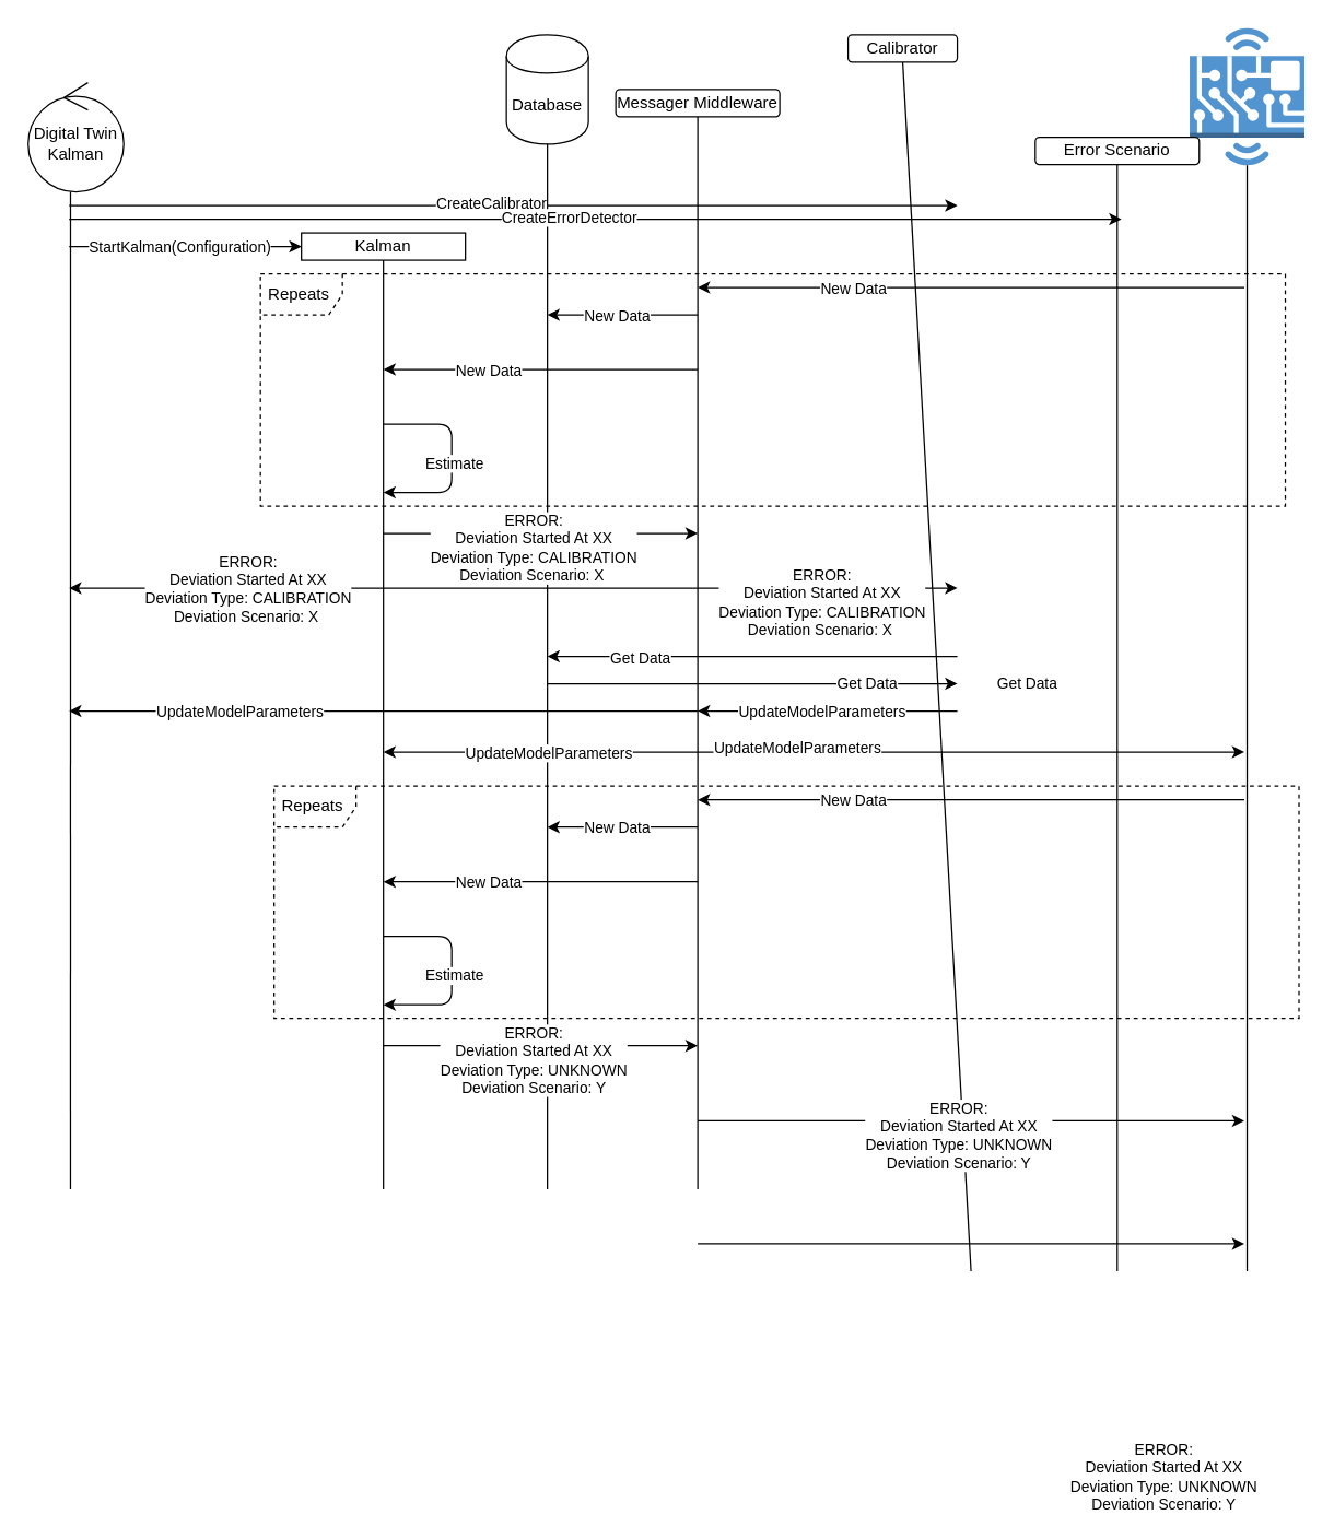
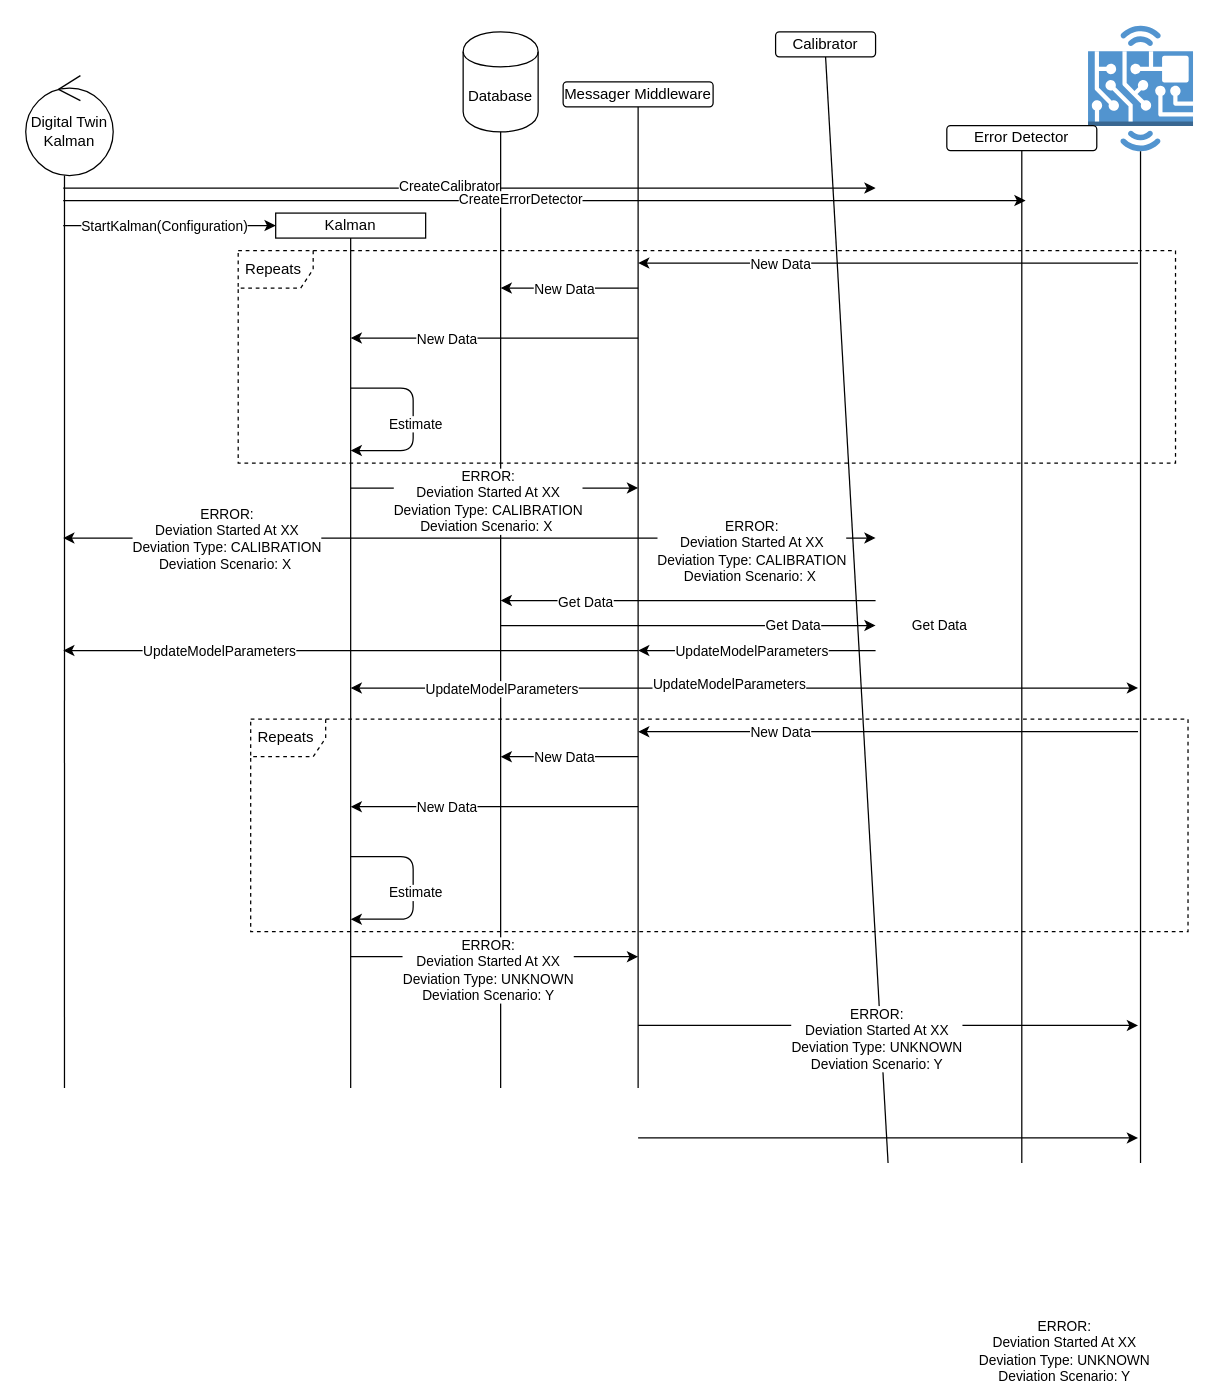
  <mxCell id="0" />
  <mxCell id="1" parent="0" />
  <mxCell id="2" value="Digital Twin Kalman" style="ellipse;shape=umlControl;whiteSpace=wrap;html=1;" vertex="1" parent="1"><mxGeometry x="20" y="60" width="70" height="80" as="geometry" /></mxCell>
  <mxCell id="3" value="" style="endArrow=classic;html=1;entryX=0;entryY=0.5;entryDx=0;entryDy=0;" edge="1" parent="1" target="6"><mxGeometry width="50" height="50" relative="1" as="geometry"><mxPoint x="50" y="180" as="sourcePoint" /><mxPoint x="120" y="190" as="targetPoint" /></mxGeometry></mxCell>
  <mxCell id="4" value="StartKalman(Configuration)" style="edgeLabel;html=1;align=center;verticalAlign=middle;resizable=0;points=[];" vertex="1" connectable="0" parent="3"><mxGeometry x="0.165" y="-3" relative="1" as="geometry"><mxPoint x="-19" y="-3" as="offset" /></mxGeometry></mxCell>
  <mxCell id="5" value="" style="endArrow=none;html=1;entryX=0.5;entryY=1;entryDx=0;entryDy=0;" edge="1" parent="1" target="16"><mxGeometry width="50" height="50" relative="1" as="geometry"><mxPoint x="510" y="870" as="sourcePoint" /><mxPoint x="511" y="170" as="targetPoint" /></mxGeometry></mxCell>
  <mxCell id="6" value="Kalman" style="whiteSpace=wrap;html=1;rounded=0;" vertex="1" parent="1"><mxGeometry x="220" y="170" width="120" height="20" as="geometry" /></mxCell>
  <mxCell id="7" value="" style="endArrow=none;html=1;entryX=0.5;entryY=1;entryDx=0;entryDy=0;" edge="1" parent="1" target="6"><mxGeometry width="50" height="50" relative="1" as="geometry"><mxPoint x="280" y="870" as="sourcePoint" /><mxPoint x="250" y="330" as="targetPoint" /></mxGeometry></mxCell>
  <mxCell id="8" value="Database" style="shape=cylinder;whiteSpace=wrap;html=1;boundedLbl=1;backgroundOutline=1;" vertex="1" parent="1"><mxGeometry x="370" y="25" width="60" height="80" as="geometry" /></mxCell>
  <mxCell id="9" value="" style="endArrow=none;html=1;entryX=0.5;entryY=1;entryDx=0;entryDy=0;" edge="1" parent="1" target="8"><mxGeometry width="50" height="50" relative="1" as="geometry"><mxPoint x="400" y="870" as="sourcePoint" /><mxPoint x="290" y="200" as="targetPoint" /></mxGeometry></mxCell>
  <mxCell id="10" value="" style="endArrow=classic;html=1;" edge="1" parent="1"><mxGeometry width="50" height="50" relative="1" as="geometry"><mxPoint x="510" y="230" as="sourcePoint" /><mxPoint x="400" y="230" as="targetPoint" /></mxGeometry></mxCell>
  <mxCell id="11" value="New Data" style="edgeLabel;html=1;align=center;verticalAlign=middle;resizable=0;points=[];" vertex="1" connectable="0" parent="10"><mxGeometry x="0.564" relative="1" as="geometry"><mxPoint x="26" as="offset" /></mxGeometry></mxCell>
  <mxCell id="12" value="" style="endArrow=classic;html=1;" edge="1" parent="1"><mxGeometry width="50" height="50" relative="1" as="geometry"><mxPoint x="510" y="270" as="sourcePoint" /><mxPoint x="280" y="270" as="targetPoint" /></mxGeometry></mxCell>
  <mxCell id="13" value="New Data" style="edgeLabel;html=1;align=center;verticalAlign=middle;resizable=0;points=[];" vertex="1" connectable="0" parent="12"><mxGeometry x="0.564" relative="1" as="geometry"><mxPoint x="26" as="offset" /></mxGeometry></mxCell>
  <mxCell id="14" value="" style="endArrow=classic;html=1;edgeStyle=orthogonalEdgeStyle;" edge="1" parent="1"><mxGeometry width="50" height="50" relative="1" as="geometry"><mxPoint x="280" y="310" as="sourcePoint" /><mxPoint x="280" y="360" as="targetPoint" /><Array as="points"><mxPoint x="330" y="310" /><mxPoint x="330" y="360" /></Array></mxGeometry></mxCell>
  <mxCell id="15" value="Estimate" style="edgeLabel;html=1;align=center;verticalAlign=middle;resizable=0;points=[];" vertex="1" connectable="0" parent="14"><mxGeometry x="0.04" y="1" relative="1" as="geometry"><mxPoint as="offset" /></mxGeometry></mxCell>
  <mxCell id="16" value="Messager Middleware" style="rounded=1;whiteSpace=wrap;html=1;" vertex="1" parent="1"><mxGeometry x="450" y="65" width="120" height="20" as="geometry" /></mxCell>
  <mxCell id="17" value="" style="endArrow=none;html=1;entryX=0.443;entryY=1;entryDx=0;entryDy=0;entryPerimeter=0;" edge="1" parent="1" target="2"><mxGeometry width="50" height="50" relative="1" as="geometry"><mxPoint x="51" y="870" as="sourcePoint" /><mxPoint x="290" y="200" as="targetPoint" /></mxGeometry></mxCell>
  <mxCell id="18" value="Repeats&amp;nbsp;" style="shape=umlFrame;whiteSpace=wrap;html=1;dashed=1;" vertex="1" parent="1"><mxGeometry x="190" y="200" width="750" height="170" as="geometry" /></mxCell>
  <mxCell id="19" value="" style="endArrow=classic;html=1;" edge="1" parent="1"><mxGeometry width="50" height="50" relative="1" as="geometry"><mxPoint x="280" y="390" as="sourcePoint" /><mxPoint x="510" y="390" as="targetPoint" /></mxGeometry></mxCell>
  <mxCell id="20" value="ERROR:&lt;br&gt;Deviation Started At XX&lt;br&gt;Deviation Type: CALIBRATION&lt;br&gt;Deviation Scenario: X&amp;nbsp;" style="edgeLabel;html=1;align=center;verticalAlign=middle;resizable=0;points=[];" vertex="1" connectable="0" parent="19"><mxGeometry x="-0.052" y="2" relative="1" as="geometry"><mxPoint y="12" as="offset" /></mxGeometry></mxCell>
  <mxCell id="21" value="" style="endArrow=none;html=1;entryX=0.5;entryY=1;entryDx=0;entryDy=0;" edge="1" parent="1" target="22"><mxGeometry width="50" height="50" relative="1" as="geometry"><mxPoint x="710" y="930" as="sourcePoint" /><mxPoint x="701" y="170" as="targetPoint" /></mxGeometry></mxCell>
  <mxCell id="22" value="Calibrator" style="rounded=1;whiteSpace=wrap;html=1;" vertex="1" parent="1"><mxGeometry x="620" y="25" width="80" height="20" as="geometry" /></mxCell>
  <mxCell id="23" value="" style="endArrow=classic;html=1;" edge="1" parent="1"><mxGeometry width="50" height="50" relative="1" as="geometry"><mxPoint x="50" y="150" as="sourcePoint" /><mxPoint x="700" y="150" as="targetPoint" /></mxGeometry></mxCell>
  <mxCell id="24" value="CreateCalibrator" style="edgeLabel;html=1;align=center;verticalAlign=middle;resizable=0;points=[];" vertex="1" connectable="0" parent="23"><mxGeometry x="-0.052" y="2" relative="1" as="geometry"><mxPoint as="offset" /></mxGeometry></mxCell>
  <mxCell id="25" value="" style="endArrow=classic;html=1;" edge="1" parent="1"><mxGeometry width="50" height="50" relative="1" as="geometry"><mxPoint x="510" y="430" as="sourcePoint" /><mxPoint x="700" y="430" as="targetPoint" /></mxGeometry></mxCell>
  <mxCell id="26" value="ERROR:&lt;br&gt;Deviation Started At XX&lt;br&gt;Deviation Type: CALIBRATION&lt;br&gt;Deviation Scenario: X&amp;nbsp;" style="edgeLabel;html=1;align=center;verticalAlign=middle;resizable=0;points=[];" vertex="1" connectable="0" parent="25"><mxGeometry x="-0.052" y="2" relative="1" as="geometry"><mxPoint y="12" as="offset" /></mxGeometry></mxCell>
  <mxCell id="27" value="" style="endArrow=classic;html=1;" edge="1" parent="1"><mxGeometry width="50" height="50" relative="1" as="geometry"><mxPoint x="700" y="520" as="sourcePoint" /><mxPoint x="510" y="520" as="targetPoint" /></mxGeometry></mxCell>
  <mxCell id="28" value="" style="endArrow=classic;html=1;" edge="1" parent="1"><mxGeometry width="50" height="50" relative="1" as="geometry"><mxPoint x="510" y="430" as="sourcePoint" /><mxPoint x="50" y="430" as="targetPoint" /></mxGeometry></mxCell>
  <mxCell id="29" value="ERROR:&lt;br&gt;Deviation Started At XX&lt;br&gt;Deviation Type: CALIBRATION&lt;br&gt;Deviation Scenario: X&amp;nbsp;" style="edgeLabel;html=1;align=center;verticalAlign=middle;resizable=0;points=[];" vertex="1" connectable="0" parent="28"><mxGeometry x="-0.052" y="2" relative="1" as="geometry"><mxPoint x="-112" y="-2" as="offset" /></mxGeometry></mxCell>
  <mxCell id="30" value="" style="endArrow=classic;html=1;" edge="1" parent="1"><mxGeometry width="50" height="50" relative="1" as="geometry"><mxPoint x="510" y="520" as="sourcePoint" /><mxPoint x="50" y="520" as="targetPoint" /></mxGeometry></mxCell>
  <mxCell id="31" value="UpdateModelParameters" style="edgeLabel;html=1;align=center;verticalAlign=middle;resizable=0;points=[];" vertex="1" connectable="0" parent="30"><mxGeometry x="-0.052" y="2" relative="1" as="geometry"><mxPoint x="-118" y="-2" as="offset" /></mxGeometry></mxCell>
  <mxCell id="32" value="" style="endArrow=classic;html=1;" edge="1" parent="1"><mxGeometry width="50" height="50" relative="1" as="geometry"><mxPoint x="700" y="480" as="sourcePoint" /><mxPoint x="400" y="480" as="targetPoint" /></mxGeometry></mxCell>
  <mxCell id="33" value="UpdateModelParameters" style="edgeLabel;html=1;align=center;verticalAlign=middle;resizable=0;points=[];" vertex="1" connectable="0" parent="32"><mxGeometry x="-0.052" y="2" relative="1" as="geometry"><mxPoint x="42" y="38" as="offset" /></mxGeometry></mxCell>
  <mxCell id="34" value="Get Data" style="edgeLabel;html=1;align=center;verticalAlign=middle;resizable=0;points=[];" vertex="1" connectable="0" parent="32"><mxGeometry x="0.553" y="1" relative="1" as="geometry"><mxPoint as="offset" /></mxGeometry></mxCell>
  <mxCell id="35" value="" style="endArrow=classic;html=1;" edge="1" parent="1"><mxGeometry width="50" height="50" relative="1" as="geometry"><mxPoint x="400" y="500" as="sourcePoint" /><mxPoint x="700" y="500" as="targetPoint" /></mxGeometry></mxCell>
  <mxCell id="36" value="Get Data" style="edgeLabel;html=1;align=center;verticalAlign=middle;resizable=0;points=[];" vertex="1" connectable="0" parent="35"><mxGeometry x="0.553" y="1" relative="1" as="geometry"><mxPoint as="offset" /></mxGeometry></mxCell>
  <mxCell id="37" value="" style="outlineConnect=0;dashed=0;verticalLabelPosition=bottom;verticalAlign=top;align=center;html=1;shape=mxgraph.aws3.hardware_board;fillColor=#5294CF;gradientColor=none;" vertex="1" parent="1"><mxGeometry x="870" y="20" width="84" height="100.5" as="geometry" /></mxCell>
  <mxCell id="38" value="" style="endArrow=none;html=1;entryX=0.5;entryY=1;entryDx=0;entryDy=0;entryPerimeter=0;" edge="1" parent="1" target="37"><mxGeometry width="50" height="50" relative="1" as="geometry"><mxPoint x="912" y="930" as="sourcePoint" /><mxPoint x="710" y="130" as="targetPoint" /></mxGeometry></mxCell>
  <mxCell id="39" value="" style="endArrow=classic;html=1;" edge="1" parent="1"><mxGeometry width="50" height="50" relative="1" as="geometry"><mxPoint x="910" y="210" as="sourcePoint" /><mxPoint x="510" y="210" as="targetPoint" /></mxGeometry></mxCell>
  <mxCell id="40" value="New Data" style="edgeLabel;html=1;align=center;verticalAlign=middle;resizable=0;points=[];" vertex="1" connectable="0" parent="39"><mxGeometry x="0.564" relative="1" as="geometry"><mxPoint x="26" as="offset" /></mxGeometry></mxCell>
  <mxCell id="41" value="" style="endArrow=classic;html=1;" edge="1" parent="1"><mxGeometry width="50" height="50" relative="1" as="geometry"><mxPoint x="510" y="605" as="sourcePoint" /><mxPoint x="400" y="605" as="targetPoint" /></mxGeometry></mxCell>
  <mxCell id="42" value="New Data" style="edgeLabel;html=1;align=center;verticalAlign=middle;resizable=0;points=[];" vertex="1" connectable="0" parent="41"><mxGeometry x="0.564" relative="1" as="geometry"><mxPoint x="26" as="offset" /></mxGeometry></mxCell>
  <mxCell id="43" value="" style="endArrow=classic;html=1;" edge="1" parent="1"><mxGeometry width="50" height="50" relative="1" as="geometry"><mxPoint x="510" y="645" as="sourcePoint" /><mxPoint x="280" y="645" as="targetPoint" /></mxGeometry></mxCell>
  <mxCell id="44" value="New Data" style="edgeLabel;html=1;align=center;verticalAlign=middle;resizable=0;points=[];" vertex="1" connectable="0" parent="43"><mxGeometry x="0.564" relative="1" as="geometry"><mxPoint x="26" as="offset" /></mxGeometry></mxCell>
  <mxCell id="45" value="" style="endArrow=classic;html=1;edgeStyle=orthogonalEdgeStyle;" edge="1" parent="1"><mxGeometry width="50" height="50" relative="1" as="geometry"><mxPoint x="280" y="685" as="sourcePoint" /><mxPoint x="280" y="735" as="targetPoint" /><Array as="points"><mxPoint x="330" y="685" /><mxPoint x="330" y="735" /></Array></mxGeometry></mxCell>
  <mxCell id="46" value="Estimate" style="edgeLabel;html=1;align=center;verticalAlign=middle;resizable=0;points=[];" vertex="1" connectable="0" parent="45"><mxGeometry x="0.04" y="1" relative="1" as="geometry"><mxPoint as="offset" /></mxGeometry></mxCell>
  <mxCell id="47" value="Repeats&amp;nbsp;" style="shape=umlFrame;whiteSpace=wrap;html=1;dashed=1;" vertex="1" parent="1"><mxGeometry x="200" y="575" width="750" height="170" as="geometry" /></mxCell>
  <mxCell id="48" value="" style="endArrow=classic;html=1;" edge="1" parent="1"><mxGeometry width="50" height="50" relative="1" as="geometry"><mxPoint x="280" y="765" as="sourcePoint" /><mxPoint x="510" y="765" as="targetPoint" /></mxGeometry></mxCell>
  <mxCell id="49" value="ERROR:&lt;br&gt;Deviation Started At XX&lt;br&gt;Deviation Type: UNKNOWN&lt;br&gt;Deviation Scenario: Y" style="edgeLabel;html=1;align=center;verticalAlign=middle;resizable=0;points=[];" vertex="1" connectable="0" parent="48"><mxGeometry x="-0.052" y="2" relative="1" as="geometry"><mxPoint y="12" as="offset" /></mxGeometry></mxCell>
  <mxCell id="50" value="" style="endArrow=classic;html=1;" edge="1" parent="1"><mxGeometry width="50" height="50" relative="1" as="geometry"><mxPoint x="910" y="585" as="sourcePoint" /><mxPoint x="510" y="585" as="targetPoint" /></mxGeometry></mxCell>
  <mxCell id="51" value="New Data" style="edgeLabel;html=1;align=center;verticalAlign=middle;resizable=0;points=[];" vertex="1" connectable="0" parent="50"><mxGeometry x="0.564" relative="1" as="geometry"><mxPoint x="26" as="offset" /></mxGeometry></mxCell>
  <mxCell id="52" value="" style="endArrow=classic;html=1;" edge="1" parent="1"><mxGeometry width="50" height="50" relative="1" as="geometry"><mxPoint x="510" y="550" as="sourcePoint" /><mxPoint x="910" y="550" as="targetPoint" /></mxGeometry></mxCell>
  <mxCell id="53" value="UpdateModelParameters" style="edgeLabel;html=1;align=center;verticalAlign=middle;resizable=0;points=[];" vertex="1" connectable="0" parent="52"><mxGeometry x="-0.052" y="2" relative="1" as="geometry"><mxPoint x="-118" y="-2" as="offset" /></mxGeometry></mxCell>
  <mxCell id="54" value="" style="endArrow=classic;html=1;" edge="1" parent="1"><mxGeometry width="50" height="50" relative="1" as="geometry"><mxPoint x="510" y="550" as="sourcePoint" /><mxPoint x="280" y="550" as="targetPoint" /></mxGeometry></mxCell>
  <mxCell id="55" value="UpdateModelParameters" style="edgeLabel;html=1;align=center;verticalAlign=middle;resizable=0;points=[];" vertex="1" connectable="0" parent="54"><mxGeometry x="-0.052" y="2" relative="1" as="geometry"><mxPoint x="-1" y="-2" as="offset" /></mxGeometry></mxCell>
  <mxCell id="56" value="" style="endArrow=none;html=1;entryX=0.5;entryY=1;entryDx=0;entryDy=0;" edge="1" parent="1" target="57"><mxGeometry width="50" height="50" relative="1" as="geometry"><mxPoint x="817" y="930" as="sourcePoint" /><mxPoint x="818" y="170" as="targetPoint" /></mxGeometry></mxCell>
- <mxCell id="57" value="Error Scenario" style="rounded=1;whiteSpace=wrap;html=1;" vertex="1" parent="1"><mxGeometry x="757" y="100" width="120" height="20" as="geometry" /></mxCell>
+ <mxCell id="57" value="Error Detector" style="rounded=1;whiteSpace=wrap;html=1;" vertex="1" parent="1"><mxGeometry x="757" y="100" width="120" height="20" as="geometry" /></mxCell>
  <mxCell id="58" value="Get Data" style="edgeLabel;html=1;align=center;verticalAlign=middle;resizable=0;points=[];" vertex="1" connectable="0" parent="1"><mxGeometry x="750" y="499" as="geometry"><mxPoint as="offset" /></mxGeometry></mxCell>
  <mxCell id="59" value="" style="endArrow=classic;html=1;" edge="1" parent="1"><mxGeometry width="50" height="50" relative="1" as="geometry"><mxPoint x="50" y="160" as="sourcePoint" /><mxPoint x="820" y="160" as="targetPoint" /></mxGeometry></mxCell>
  <mxCell id="60" value="CreateErrorDetector" style="edgeLabel;html=1;align=center;verticalAlign=middle;resizable=0;points=[];" vertex="1" connectable="0" parent="59"><mxGeometry x="-0.052" y="2" relative="1" as="geometry"><mxPoint as="offset" /></mxGeometry></mxCell>
  <mxCell id="61" value="" style="endArrow=classic;html=1;" edge="1" parent="1"><mxGeometry width="50" height="50" relative="1" as="geometry"><mxPoint x="510" y="820" as="sourcePoint" /><mxPoint x="910" y="820" as="targetPoint" /></mxGeometry></mxCell>
  <mxCell id="62" value="ERROR:&lt;br&gt;Deviation Started At XX&lt;br&gt;Deviation Type: UNKNOWN&lt;br&gt;Deviation Scenario: Y" style="edgeLabel;html=1;align=center;verticalAlign=middle;resizable=0;points=[];" vertex="1" connectable="0" parent="61"><mxGeometry x="-0.052" y="2" relative="1" as="geometry"><mxPoint y="12" as="offset" /></mxGeometry></mxCell>
  <mxCell id="63" value="" style="endArrow=classic;html=1;" edge="1" parent="1"><mxGeometry width="50" height="50" relative="1" as="geometry"><mxPoint x="510" y="910" as="sourcePoint" /><mxPoint x="910" y="910" as="targetPoint" /></mxGeometry></mxCell>
  <mxCell id="64" value="ERROR:&lt;br&gt;Deviation Started At XX&lt;br&gt;Deviation Type: UNKNOWN&lt;br&gt;Deviation Scenario: Y" style="edgeLabel;html=1;align=center;verticalAlign=middle;resizable=0;points=[];" vertex="1" connectable="0" parent="63"><mxGeometry x="-0.052" y="2" relative="1" as="geometry"><mxPoint x="150" y="172" as="offset" /></mxGeometry></mxCell>
